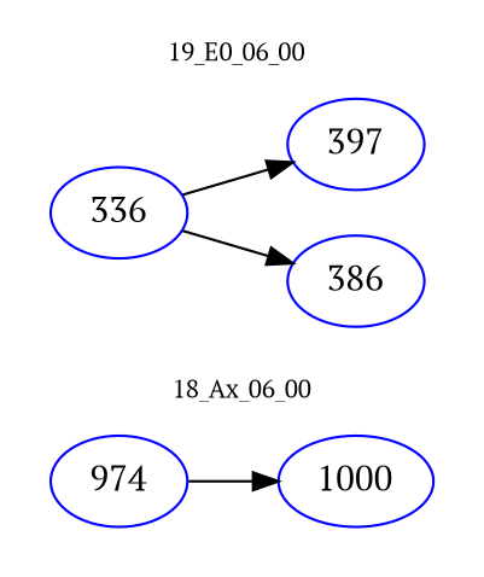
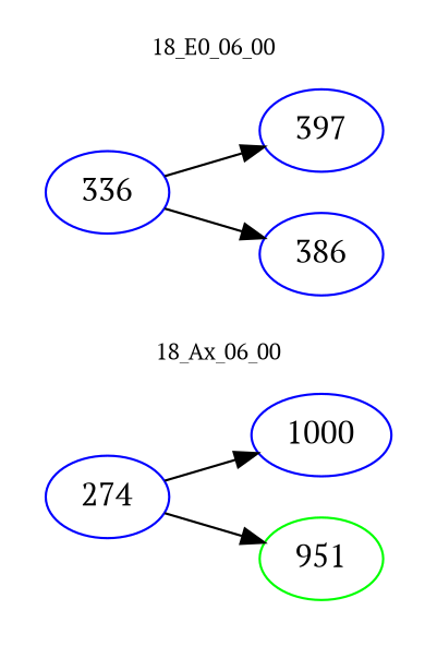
  digraph {
    fontname="PT Serif"
    rankdir=LR
    node [color=blue fontname="PT Serif"]
    edge [color=black fontname="PT Serif"]
-   n1 [label=974]
+   n1 [label=274]
+   n2 [color=green label=951]
    n3 [label=1000]
    n4 [label=336]
    n5 [label=386]
    n6 [label=397]
    subgraph cluster_1 {
      color=white
      fontsize=10
      label="18_Ax_06_00"
      n1
+     n2
      n3
    }
    subgraph cluster_2 {
      color=white
      fontsize=10
-     label="19_E0_06_00"
+     label="18_E0_06_00"
      n4
      n5
      n6
    }
+   n1 -> n2
    n1 -> n3
    n4 -> n5
    n4 -> n6
  }
